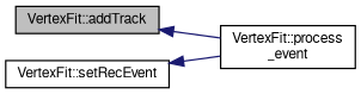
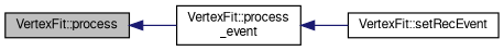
  digraph {
    rankdir=LR
    node [color=black fontname=FreeSans fontsize=10 shape=record]
    edge [color=midnightblue dir=back fontname=FreeSans fontsize=10 labelfontname=FreeSans labelfontsize=10 style=solid]
-   n1 [fillcolor=grey75 fontcolor=black height=0.2 label="VertexFit::addTrack" style=filled width=0.4]
+   n1 [fillcolor=grey75 fontcolor=black height=0.2 label="VertexFit::process" style=filled width=0.4]
    n2 [height=0.2 label="VertexFit::process\l_event" width=0.4]
    n3 [height=0.2 label="VertexFit::setRecEvent" width=0.4]
    n1 -> n2
-   n3 -> n2
+   n2 -> n3
  }
